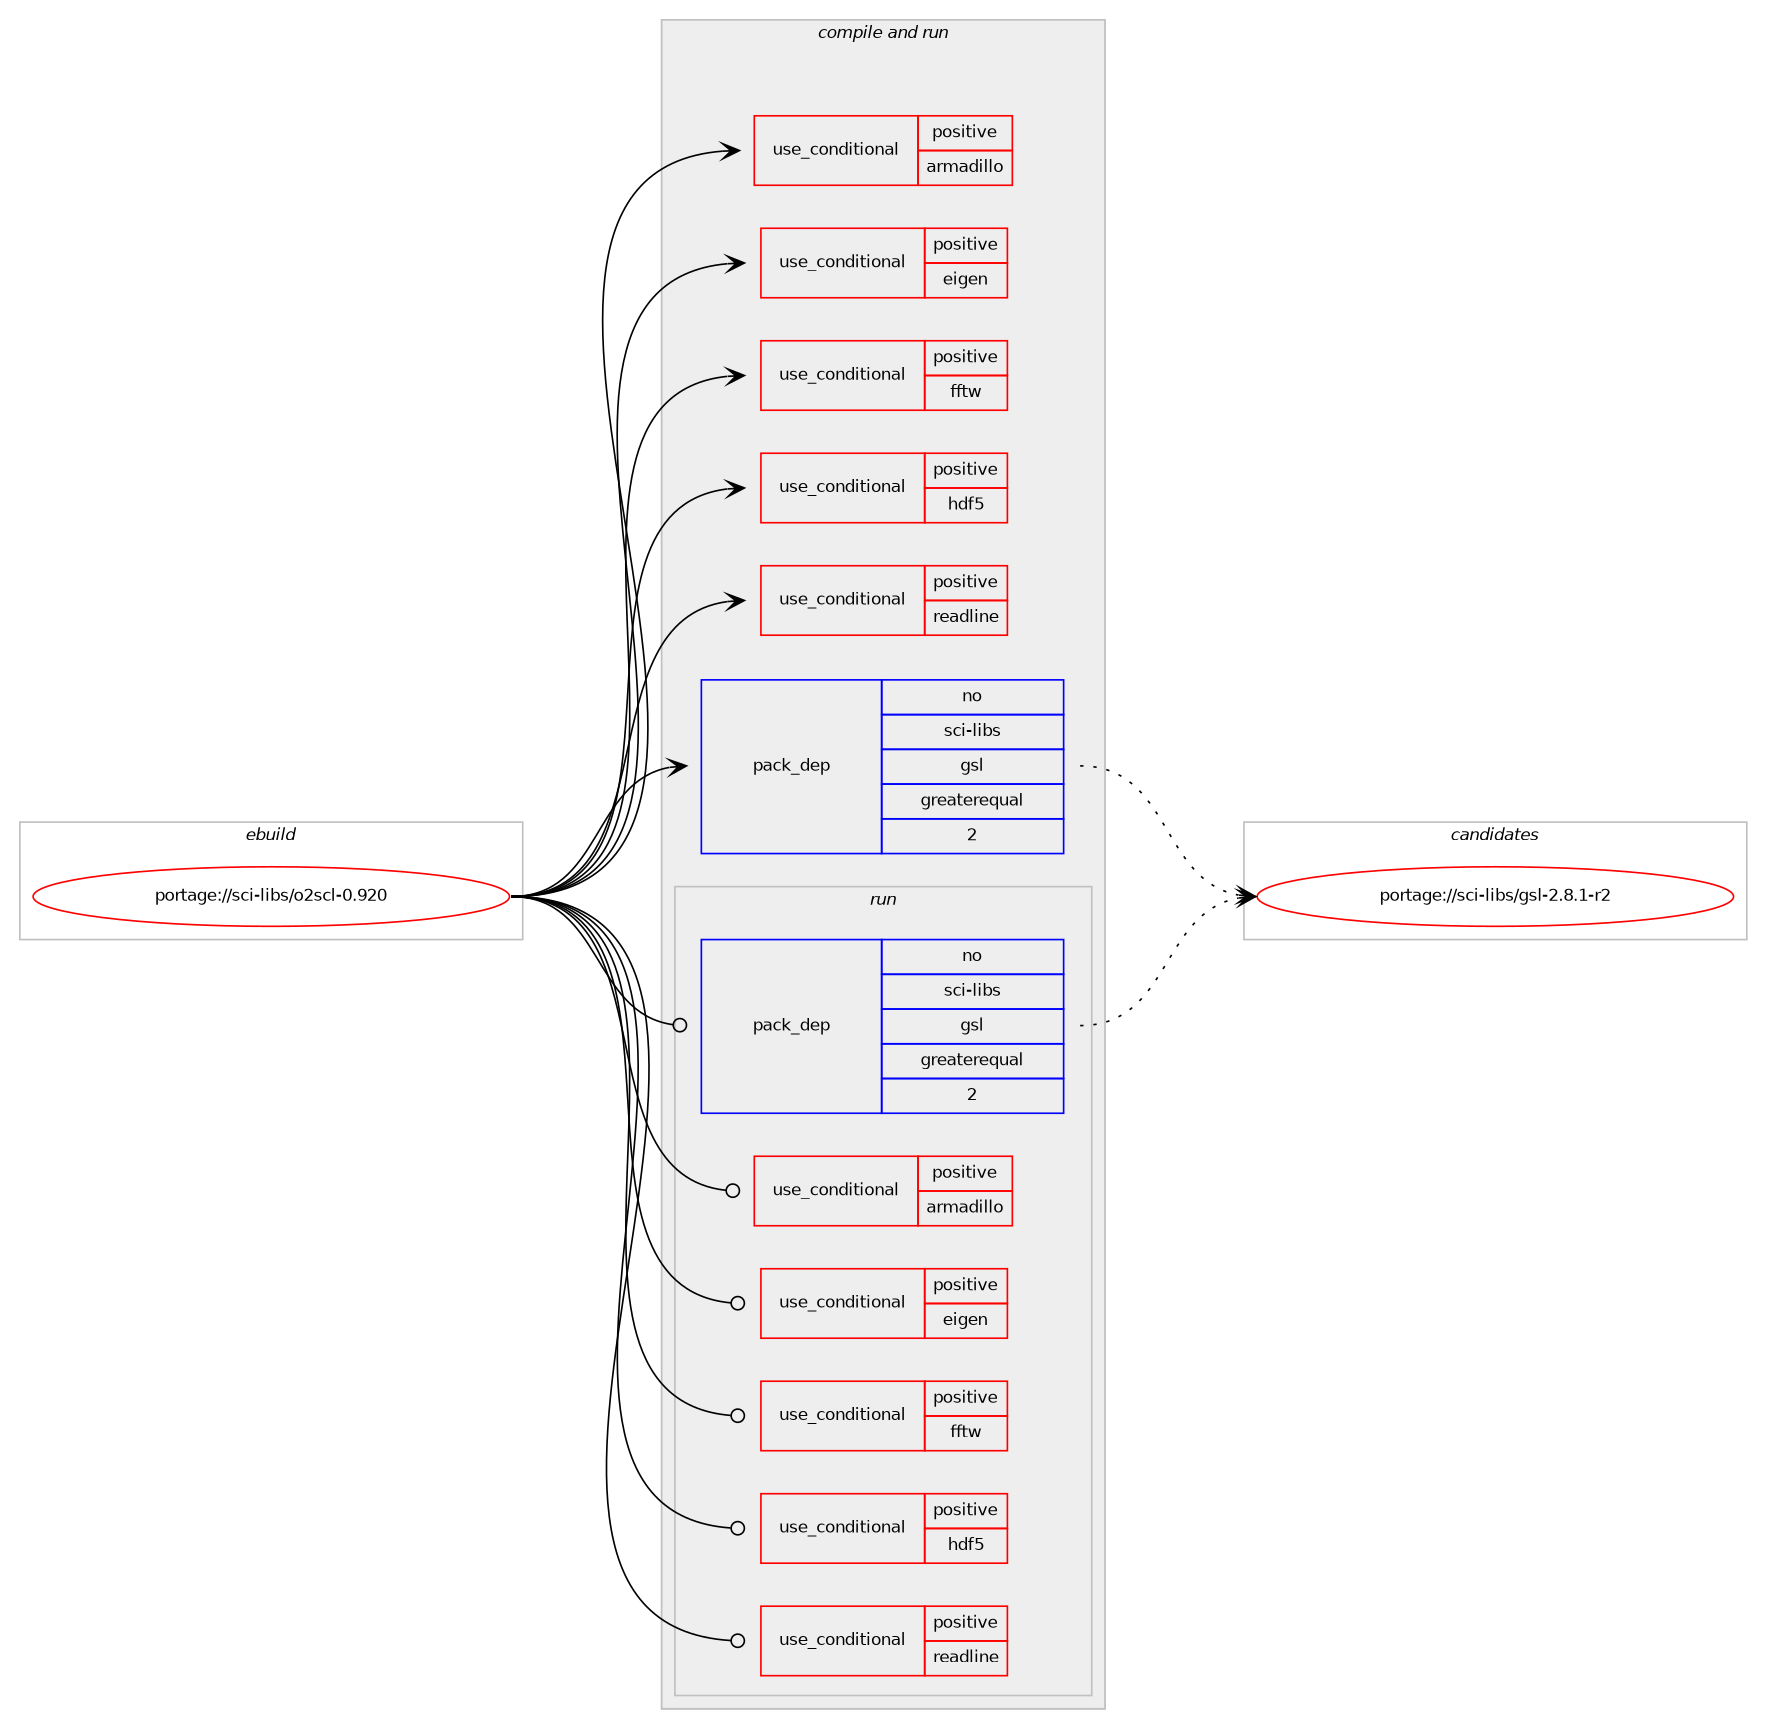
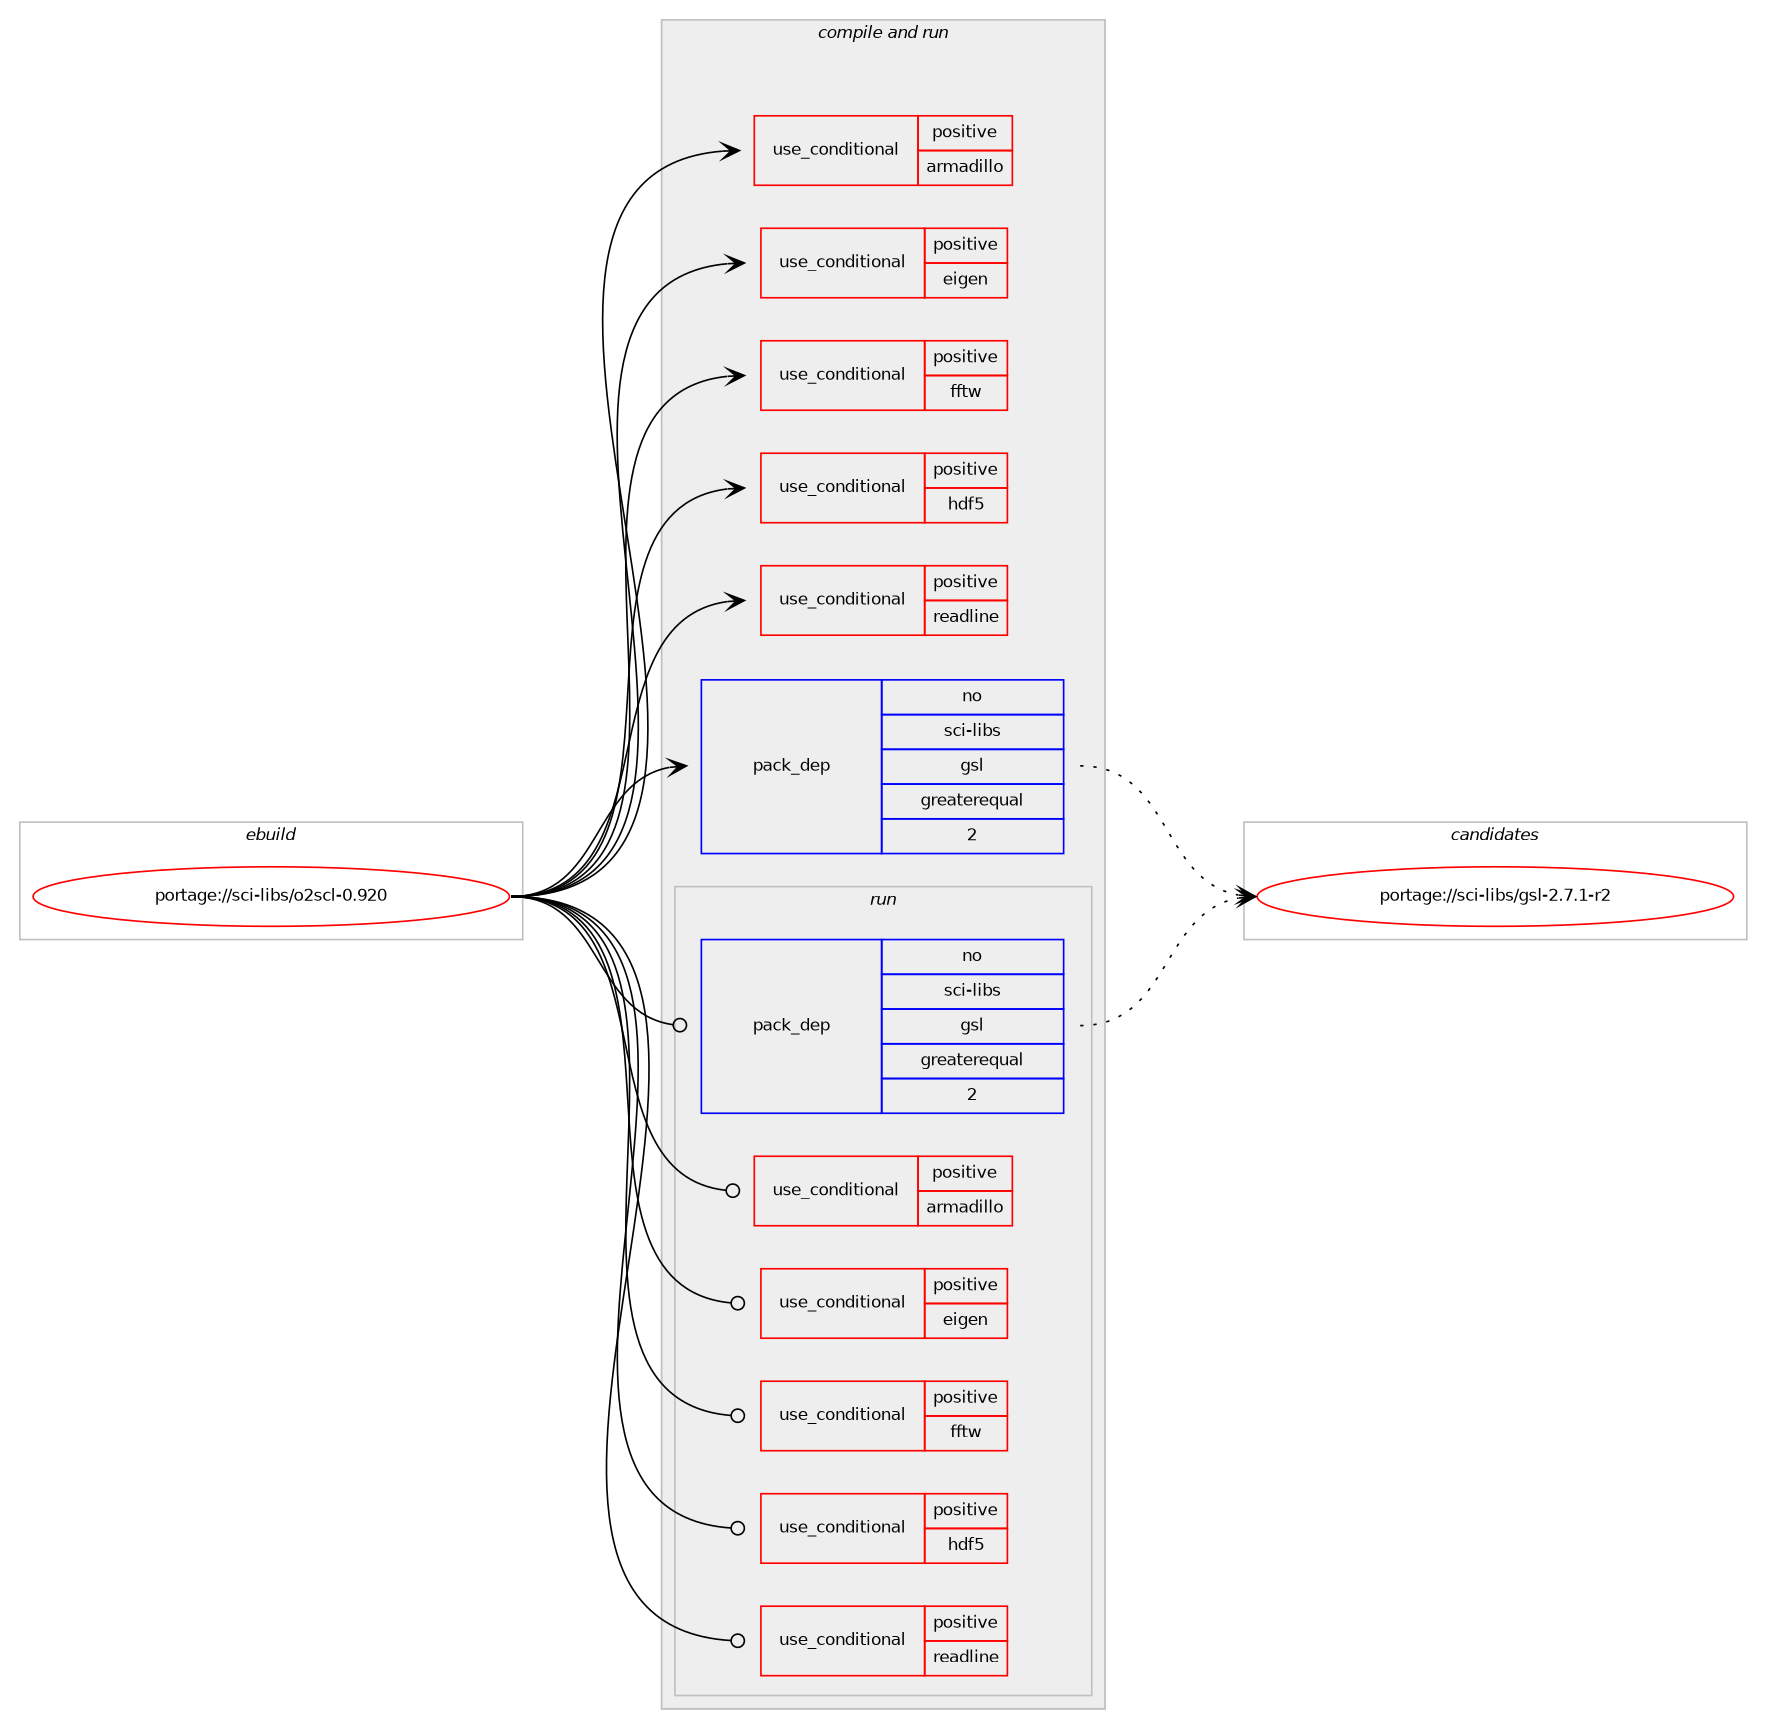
  digraph {
    compound=true
    concentrate=true
    fontname=Helvetica
    fontsize=10
    newrank=true
    rankdir=LR
    ranksep=1.5
    node [color=red fontname=Helvetica fontsize=10 shape=none]
    edge [arrowhead=vee headport=w style=solid tailport=e weight=20]
    n1 [label="portage://sci-libs/o2scl-0.920" width=4 shape=""]
    n2 [label=<<TABLE BORDER="0" CELLBORDER="1" CELLSPACING="0" CELLPADDING="4"><TR><TD ROWSPAN="3" CELLPADDING="10">use_conditional</TD></TR><TR><TD>positive</TD></TR><TR><TD>armadillo</TD></TR></TABLE>>]
    n3 [label=<<TABLE BORDER="0" CELLBORDER="1" CELLSPACING="0" CELLPADDING="4"><TR><TD ROWSPAN="3" CELLPADDING="10">use_conditional</TD></TR><TR><TD>positive</TD></TR><TR><TD>eigen</TD></TR></TABLE>>]
    n4 [label=<<TABLE BORDER="0" CELLBORDER="1" CELLSPACING="0" CELLPADDING="4"><TR><TD ROWSPAN="3" CELLPADDING="10">use_conditional</TD></TR><TR><TD>positive</TD></TR><TR><TD>fftw</TD></TR></TABLE>>]
    n5 [label=<<TABLE BORDER="0" CELLBORDER="1" CELLSPACING="0" CELLPADDING="4"><TR><TD ROWSPAN="3" CELLPADDING="10">use_conditional</TD></TR><TR><TD>positive</TD></TR><TR><TD>hdf5</TD></TR></TABLE>>]
    n6 [label=<<TABLE BORDER="0" CELLBORDER="1" CELLSPACING="0" CELLPADDING="4"><TR><TD ROWSPAN="3" CELLPADDING="10">use_conditional</TD></TR><TR><TD>positive</TD></TR><TR><TD>readline</TD></TR></TABLE>>]
    n7 [color=blue label=<<TABLE BORDER="0" CELLBORDER="1" CELLSPACING="0" CELLPADDING="4" WIDTH="220"><TR><TD ROWSPAN="6" CELLPADDING="30">pack_dep</TD></TR><TR><TD WIDTH="110">no</TD></TR><TR><TD>sci-libs</TD></TR><TR><TD>gsl</TD></TR><TR><TD>greaterequal</TD></TR><TR><TD>2</TD></TR></TABLE>>]
    n8 [color=blue label=<<TABLE BORDER="0" CELLBORDER="1" CELLSPACING="0" CELLPADDING="4" WIDTH="220"><TR><TD ROWSPAN="6" CELLPADDING="30">pack_dep</TD></TR><TR><TD WIDTH="110">no</TD></TR><TR><TD>sci-libs</TD></TR><TR><TD>gsl</TD></TR><TR><TD>greaterequal</TD></TR><TR><TD>2</TD></TR></TABLE>>]
    n9 [label=<<TABLE BORDER="0" CELLBORDER="1" CELLSPACING="0" CELLPADDING="4"><TR><TD ROWSPAN="3" CELLPADDING="10">use_conditional</TD></TR><TR><TD>positive</TD></TR><TR><TD>armadillo</TD></TR></TABLE>>]
    n10 [label=<<TABLE BORDER="0" CELLBORDER="1" CELLSPACING="0" CELLPADDING="4"><TR><TD ROWSPAN="3" CELLPADDING="10">use_conditional</TD></TR><TR><TD>positive</TD></TR><TR><TD>eigen</TD></TR></TABLE>>]
    n11 [label=<<TABLE BORDER="0" CELLBORDER="1" CELLSPACING="0" CELLPADDING="4"><TR><TD ROWSPAN="3" CELLPADDING="10">use_conditional</TD></TR><TR><TD>positive</TD></TR><TR><TD>fftw</TD></TR></TABLE>>]
    n12 [label=<<TABLE BORDER="0" CELLBORDER="1" CELLSPACING="0" CELLPADDING="4"><TR><TD ROWSPAN="3" CELLPADDING="10">use_conditional</TD></TR><TR><TD>positive</TD></TR><TR><TD>hdf5</TD></TR></TABLE>>]
    n13 [label=<<TABLE BORDER="0" CELLBORDER="1" CELLSPACING="0" CELLPADDING="4"><TR><TD ROWSPAN="3" CELLPADDING="10">use_conditional</TD></TR><TR><TD>positive</TD></TR><TR><TD>readline</TD></TR></TABLE>>]
-   n14 [label="portage://sci-libs/gsl-2.8.1-r2" width=4 shape=""]
+   n14 [label="portage://sci-libs/gsl-2.7.1-r2" width=4 shape=""]
    subgraph cluster_1 {
      color=gray
      label=<<i>ebuild</i>>
      rank=same
      n1
    }
    subgraph cluster_2 {
      color=gray
      label=<<i>dependencies</i>>
      subgraph cluster_3 {
        color=gray
        fillcolor="#eeeeee"
        label=<<i>compile</i>>
        style=filled
        subgraph sub_4 {
          color=gray
          fillcolor="#eeeeee"
          label=<<i>compile</i>>
          style=filled
          n2
        }
        subgraph sub_5 {
          color=gray
          fillcolor="#eeeeee"
          label=<<i>compile</i>>
          style=filled
          n3
        }
        subgraph sub_6 {
          color=gray
          fillcolor="#eeeeee"
          label=<<i>compile</i>>
          style=filled
          n4
        }
        subgraph sub_7 {
          color=gray
          fillcolor="#eeeeee"
          label=<<i>compile</i>>
          style=filled
          n5
        }
        subgraph sub_8 {
          color=gray
          fillcolor="#eeeeee"
          label=<<i>compile</i>>
          style=filled
          n6
        }
        subgraph sub_9 {
          color=gray
          fillcolor="#eeeeee"
          label=<<i>compile</i>>
          style=filled
          n7
        }
      }
      subgraph cluster_10 {
        color=gray
        fillcolor="#eeeeee"
        label=<<i>compile and run</i>>
        style=filled
      }
      subgraph cluster_11 {
        color=gray
        fillcolor="#eeeeee"
        label=<<i>run</i>>
        style=filled
        subgraph sub_12 {
          color=gray
          fillcolor="#eeeeee"
          label=<<i>run</i>>
          style=filled
          n8
        }
        subgraph sub_13 {
          color=gray
          fillcolor="#eeeeee"
          label=<<i>run</i>>
          style=filled
          n9
        }
        subgraph sub_14 {
          color=gray
          fillcolor="#eeeeee"
          label=<<i>run</i>>
          style=filled
          n10
        }
        subgraph sub_15 {
          color=gray
          fillcolor="#eeeeee"
          label=<<i>run</i>>
          style=filled
          n11
        }
        subgraph sub_16 {
          color=gray
          fillcolor="#eeeeee"
          label=<<i>run</i>>
          style=filled
          n12
        }
        subgraph sub_17 {
          color=gray
          fillcolor="#eeeeee"
          label=<<i>run</i>>
          style=filled
          n13
        }
      }
    }
    subgraph cluster_18 {
      color=gray
      label=<<i>candidates</i>>
      rank=same
      subgraph sub_19 {
        color=black
        label=<<i>candidates</i>>
        nodesep=1
        rank=same
        n14
      }
      subgraph sub_20 {
        color=black
        label=<<i>candidates</i>>
        nodesep=1
        rank=same
        n14
      }
    }
    n1 -> n2
    n1 -> n3
    n1 -> n4
    n1 -> n5
    n1 -> n6
    n1 -> n7
    n1 -> n8 [arrowhead=odot]
    n1 -> n9 [arrowhead=odot]
    n1 -> n10 [arrowhead=odot]
    n1 -> n11 [arrowhead=odot]
    n1 -> n12 [arrowhead=odot]
    n1 -> n13 [arrowhead=odot]
    n7 -> n14 [style=dotted weight=100]
    n8 -> n14 [style=dotted weight=100]
  }
